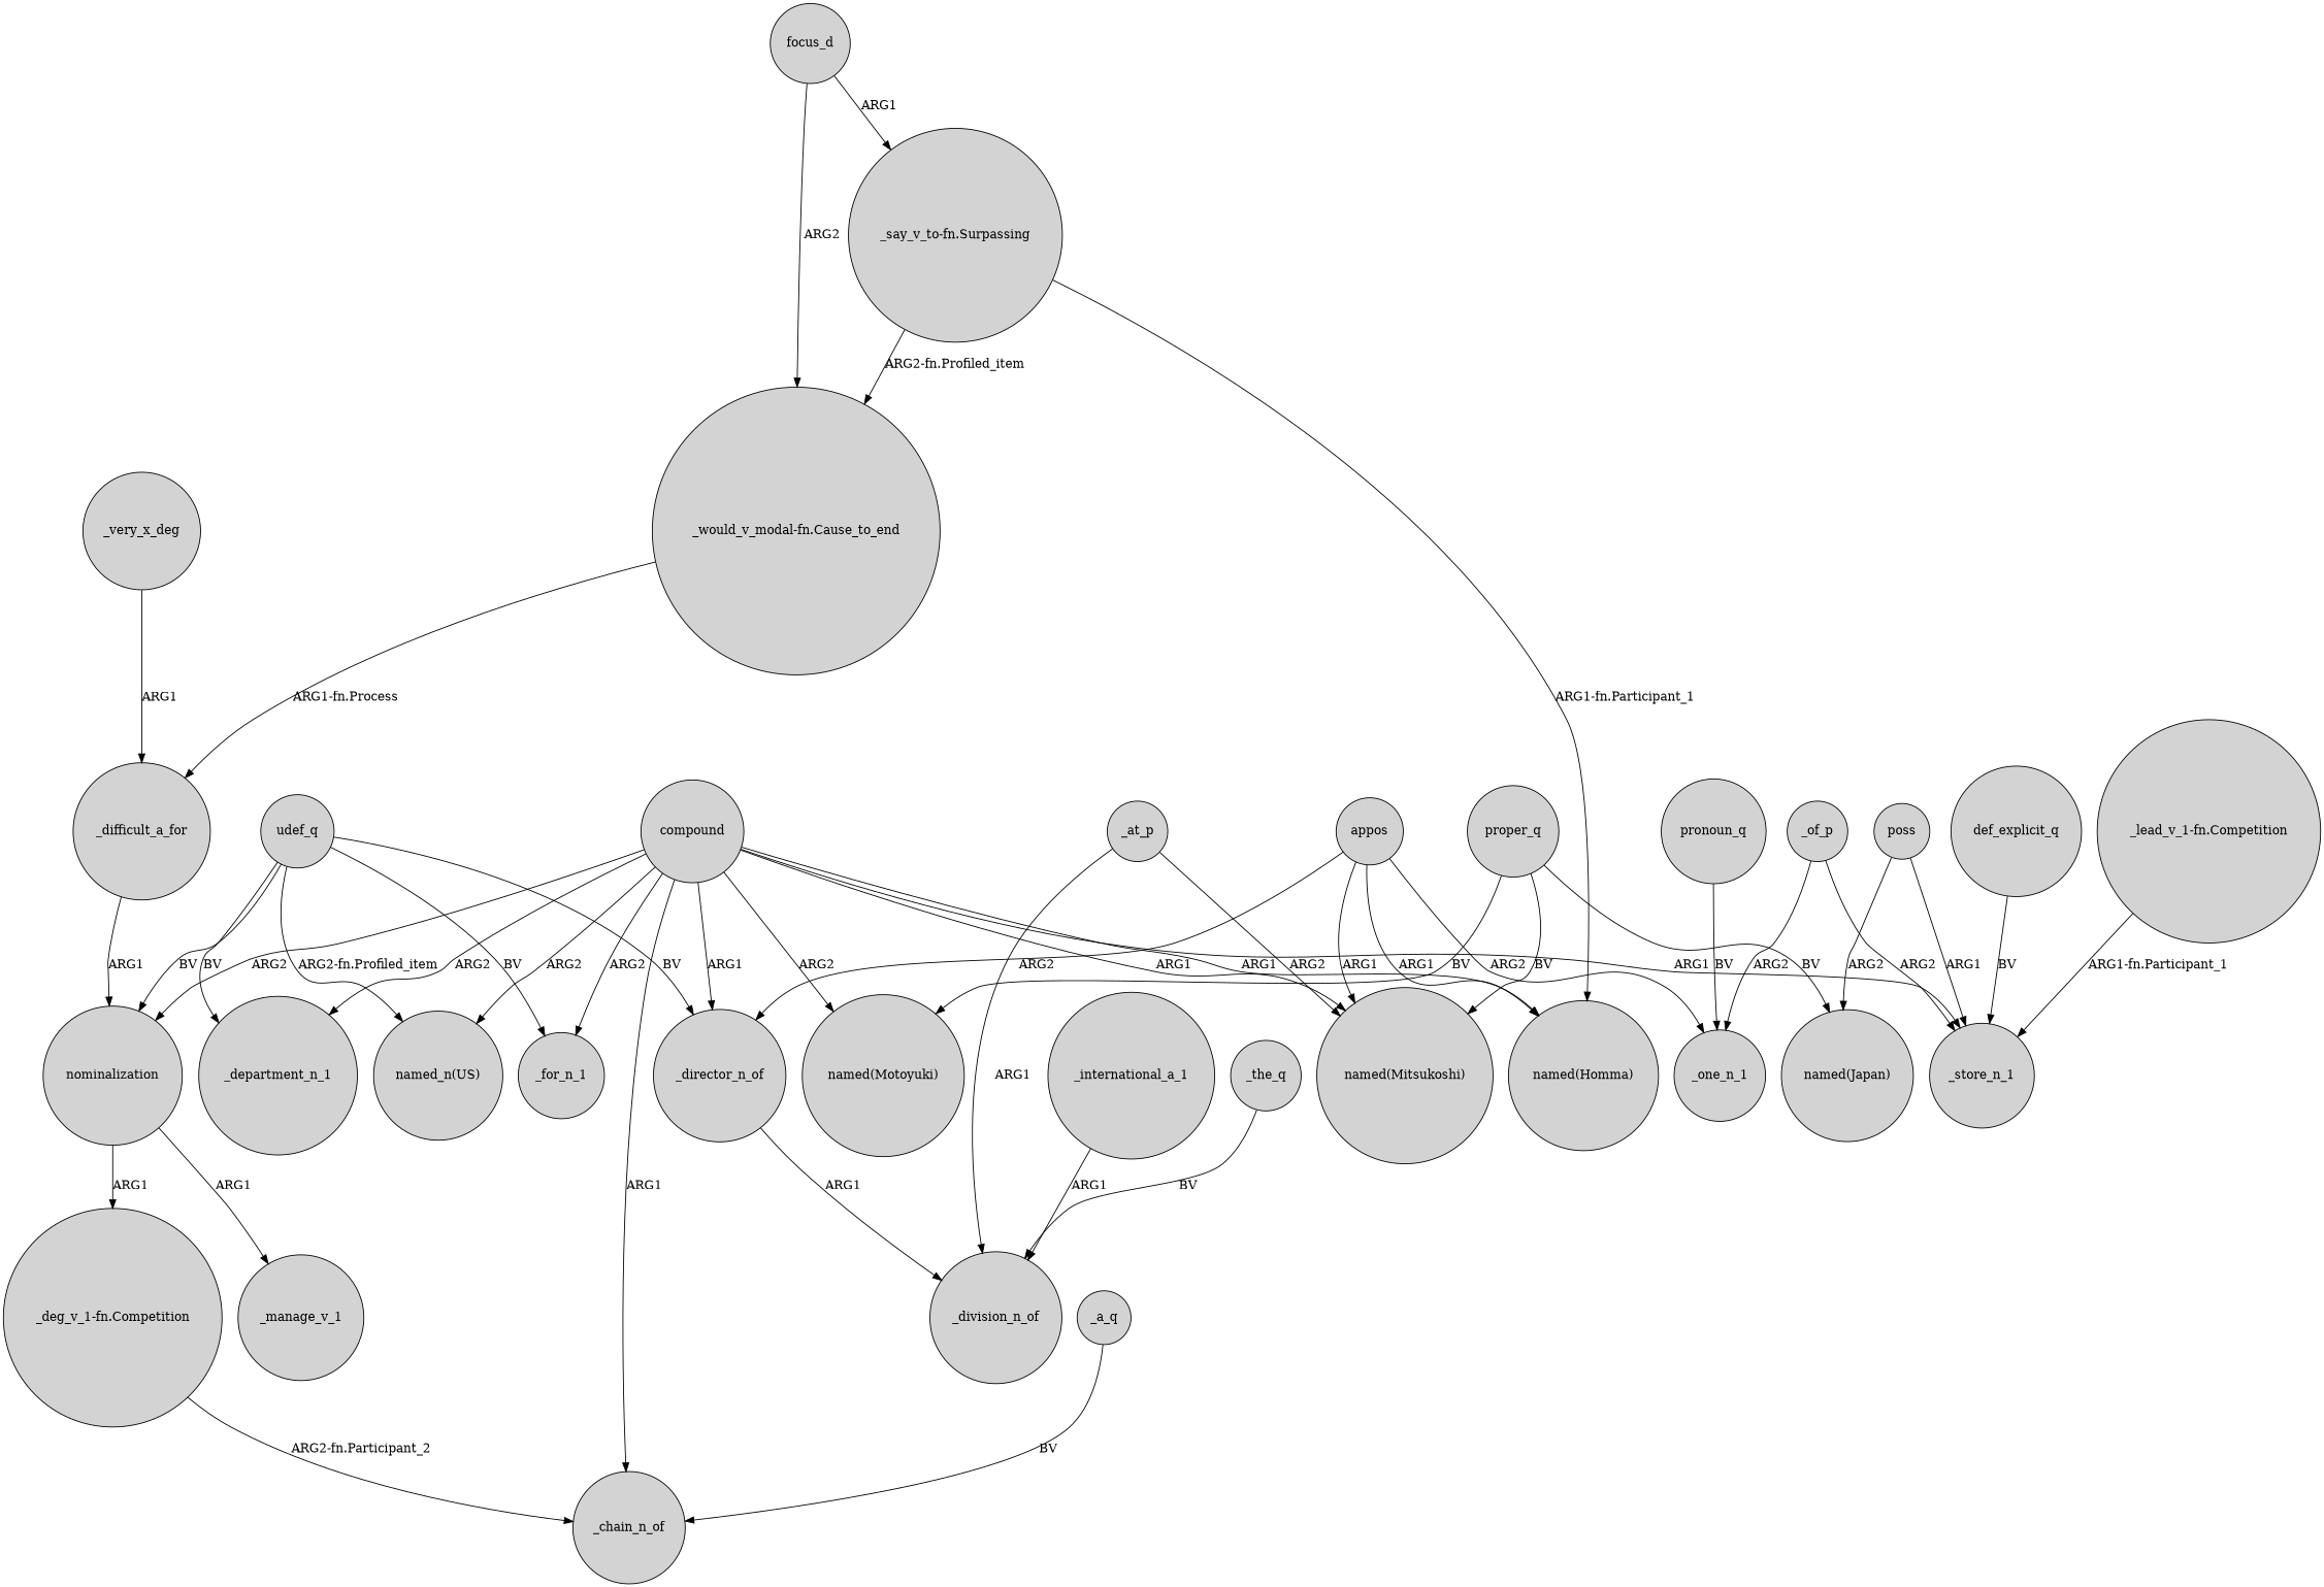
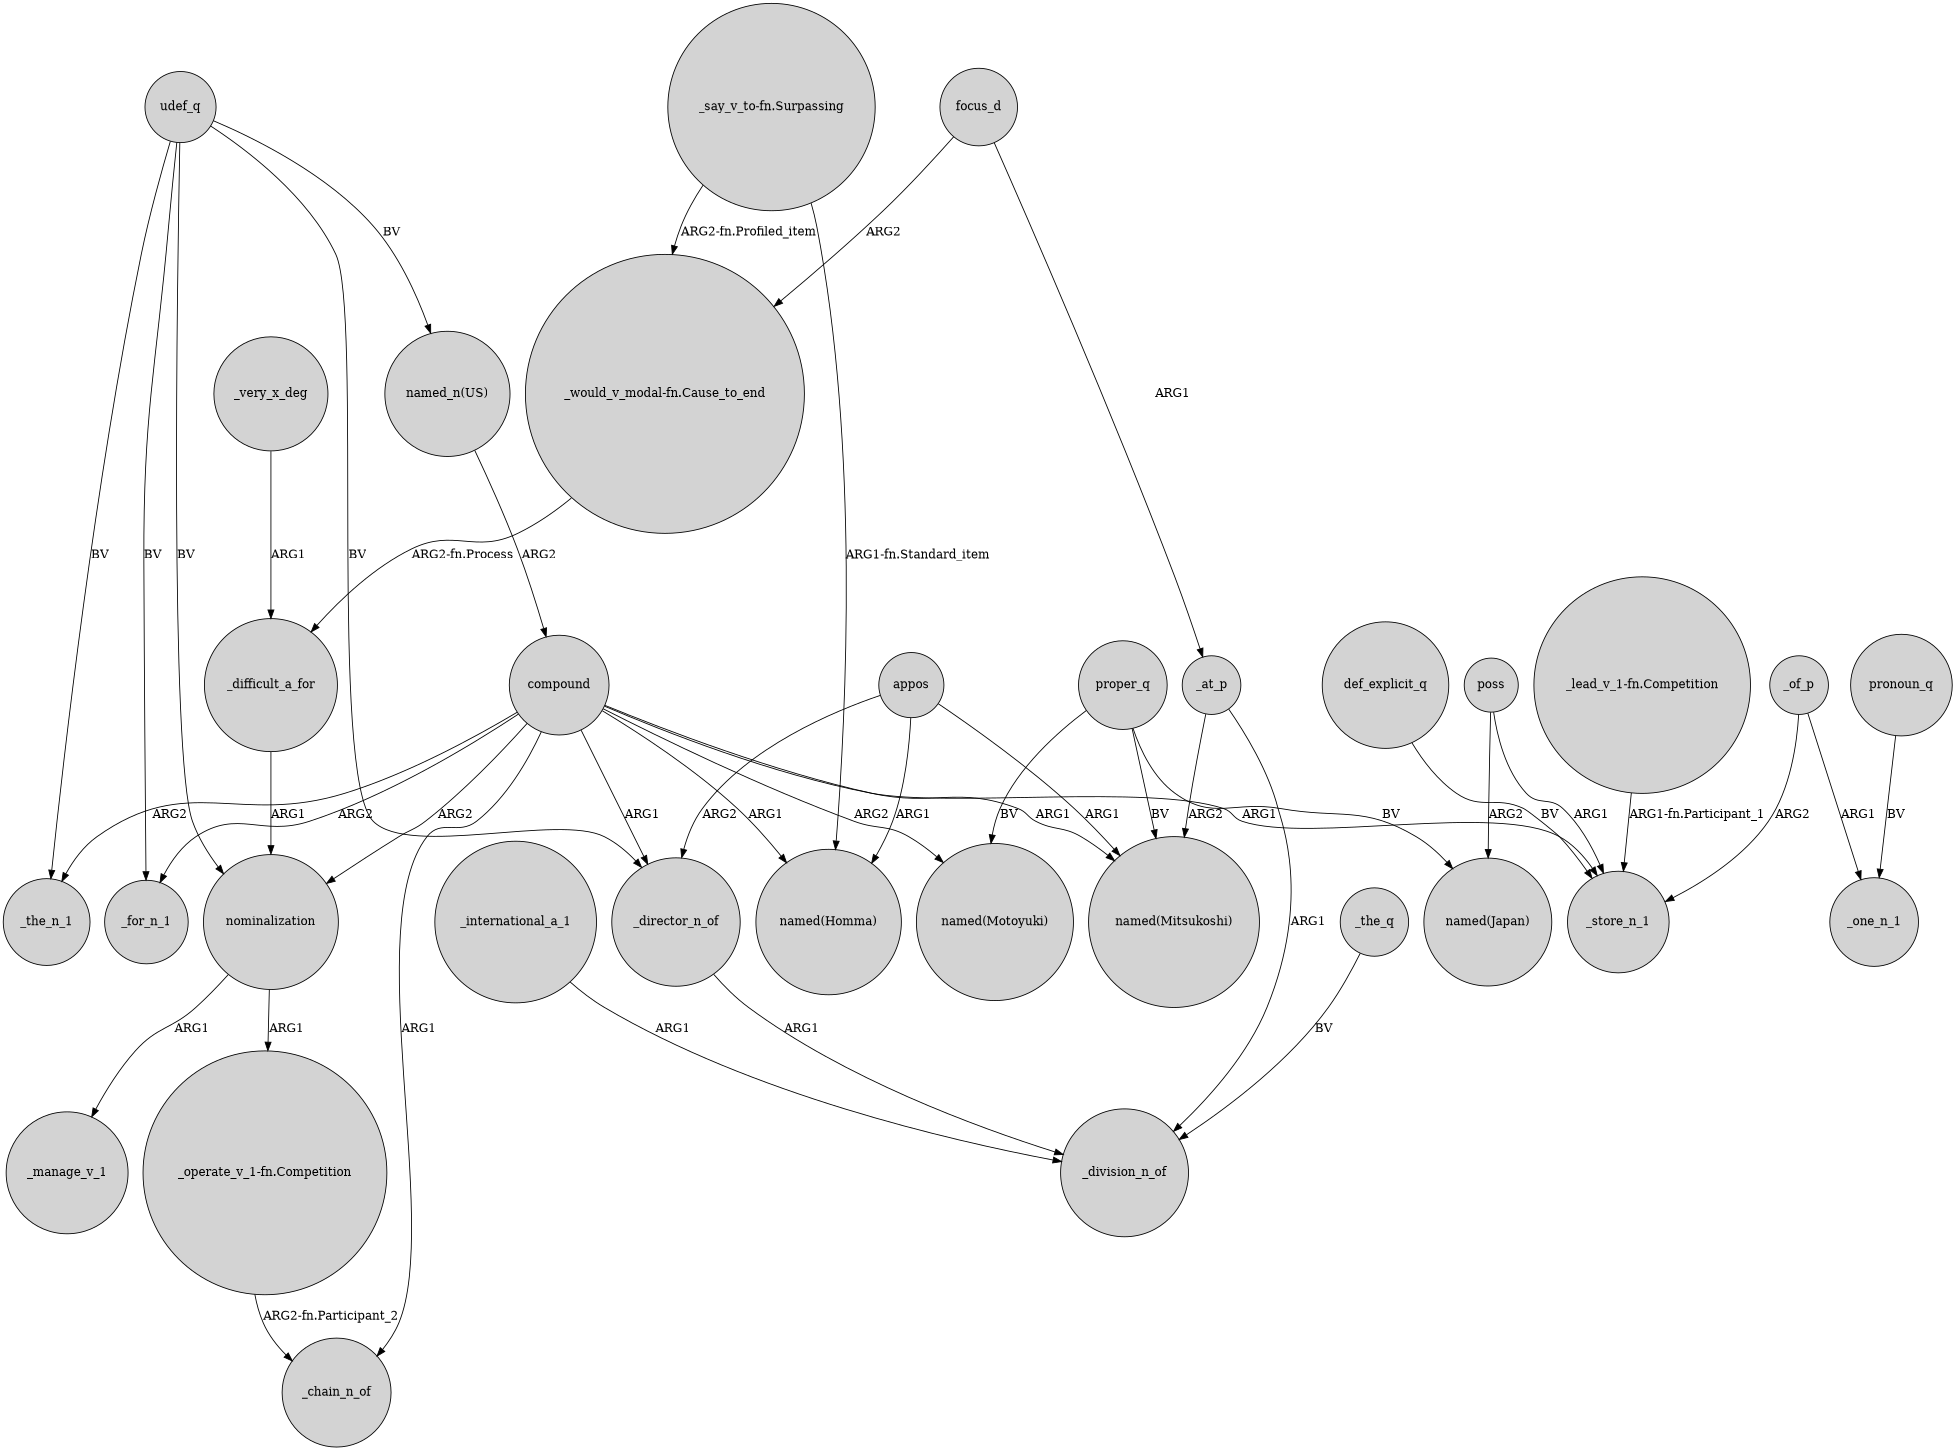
  digraph {
    node [shape=circle style=filled]
    udef_q
    _director_n_of
    nominalization
-   _department_n_1
+   _department_n_1 [label=_the_n_1]
    n5 [label=_for_n_1]
    "named_n(US)"
    _division_n_of
-   "_operate_v_1-fn.Competition" [label="_deg_v_1-fn.Competition"]
+   "_operate_v_1-fn.Competition"
    _manage_v_1
    _the_q
    compound
    _store_n_1
    "named(Mitsukoshi)"
    _chain_n_of
    "named(Homma)"
    "named(Motoyuki)"
    appos
    _one_n_1
-   _a_q
    poss
    "named(Japan)"
    focus_d
    "_would_v_modal-fn.Cause_to_end"
    "_say_v_to-fn.Surpassing"
    _difficult_a_for
    _of_p
    def_explicit_q
    _international_a_1
    pronoun_q
    proper_q
    _very_x_deg
    "_lead_v_1-fn.Competition"
    _at_p
    udef_q -> _director_n_of [label=BV]
    udef_q -> nominalization [label=BV]
    udef_q -> _department_n_1 [label=BV]
    udef_q -> n5 [label=BV]
-   udef_q -> "named_n(US)" [label="ARG2-fn.Profiled_item"]
+   udef_q -> "named_n(US)" [label=BV]
    _director_n_of -> _division_n_of [label=ARG1]
    nominalization -> "_operate_v_1-fn.Competition" [label=ARG1]
    nominalization -> _manage_v_1 [label=ARG1]
    "_operate_v_1-fn.Competition" -> _chain_n_of [label="ARG2-fn.Participant_2"]
    _the_q -> _division_n_of [label=BV]
    compound -> _director_n_of [label=ARG1]
    compound -> nominalization [label=ARG2]
    compound -> _department_n_1 [label=ARG2]
    compound -> n5 [label=ARG2]
-   compound -> "named_n(US)" [label=ARG2]
+   "named_n(US)" -> compound [label=ARG2]
    compound -> _store_n_1 [label=ARG1]
    compound -> "named(Mitsukoshi)" [label=ARG1]
    compound -> _chain_n_of [label=ARG1]
    compound -> "named(Homma)" [label=ARG1]
    compound -> "named(Motoyuki)" [label=ARG2]
    appos -> _director_n_of [label=ARG2]
    appos -> "named(Mitsukoshi)" [label=ARG1]
    appos -> "named(Homma)" [label=ARG1]
-   appos -> _one_n_1 [label=ARG2]
-   _a_q -> _chain_n_of [label=BV]
    poss -> _store_n_1 [label=ARG1]
    poss -> "named(Japan)" [label=ARG2]
    focus_d -> "_would_v_modal-fn.Cause_to_end" [label=ARG2]
-   focus_d -> "_say_v_to-fn.Surpassing" [label=ARG1]
-   "_would_v_modal-fn.Cause_to_end" -> _difficult_a_for [label="ARG1-fn.Process"]
-   "_say_v_to-fn.Surpassing" -> "named(Homma)" [label="ARG1-fn.Participant_1"]
+   focus_d -> _at_p [label=ARG1]
+   "_would_v_modal-fn.Cause_to_end" -> _difficult_a_for [label="ARG2-fn.Process"]
+   "_say_v_to-fn.Surpassing" -> "named(Homma)" [label="ARG1-fn.Standard_item"]
    "_say_v_to-fn.Surpassing" -> "_would_v_modal-fn.Cause_to_end" [label="ARG2-fn.Profiled_item"]
    _difficult_a_for -> nominalization [label=ARG1]
    _of_p -> _store_n_1 [label=ARG2]
-   _of_p -> _one_n_1 [label=ARG2]
+   _of_p -> _one_n_1 [label=ARG1]
    def_explicit_q -> _store_n_1 [label=BV]
    _international_a_1 -> _division_n_of [label=ARG1]
    pronoun_q -> _one_n_1 [label=BV]
    proper_q -> "named(Mitsukoshi)" [label=BV]
    proper_q -> "named(Motoyuki)" [label=BV]
    proper_q -> "named(Japan)" [label=BV]
    _very_x_deg -> _difficult_a_for [label=ARG1]
    "_lead_v_1-fn.Competition" -> _store_n_1 [label="ARG1-fn.Participant_1"]
    _at_p -> _division_n_of [label=ARG1]
    _at_p -> "named(Mitsukoshi)" [label=ARG2]
  }
